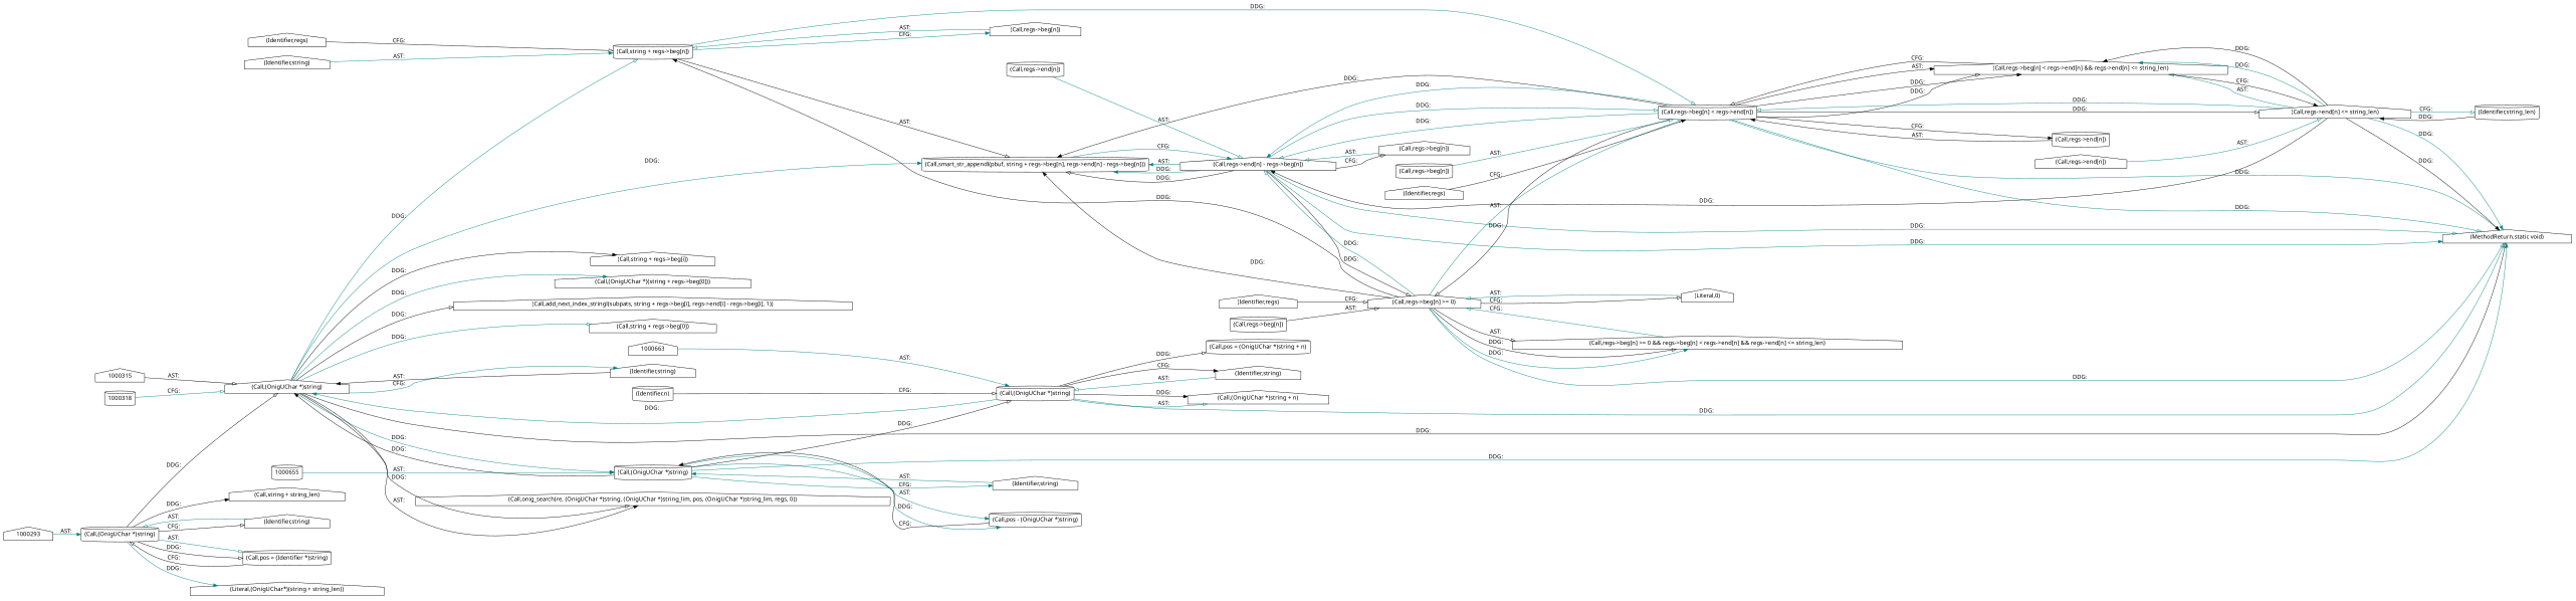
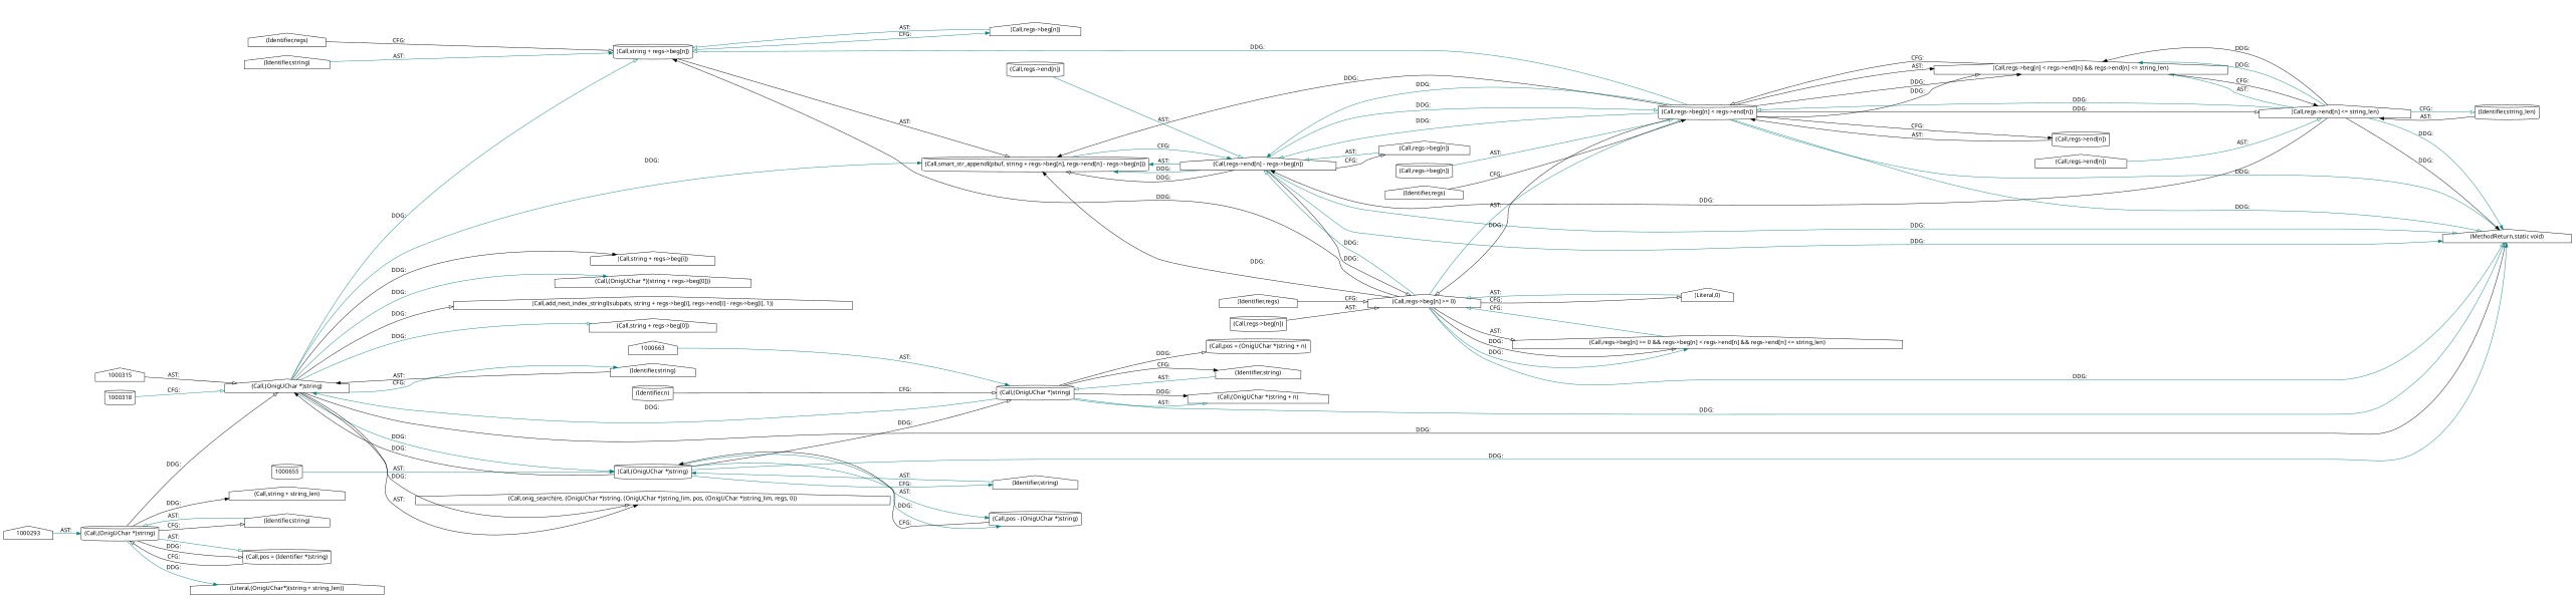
  digraph {
    fontname="Noto Sans"
    rankdir=LR
    node [fontname="Noto Sans" shape=house]
    edge [arrowhead=onormal color=teal fontname="Noto Sans"]
    n1 [label="(Call,string + regs->beg[n])" shape=cylinder]
    n2 [label="(Call,smart_str_appendl(pbuf, string + regs->beg[n], regs->end[n] - regs->beg[n]))" shape=cylinder]
    n3 [label="(Call,regs->beg[n])"]
    n4 [label="(Call,regs->end[n] - regs->beg[n])"]
    n5 [label="(Call,(OnigUChar *)string)"]
    n6 [label="(Call,(OnigUChar *)string)" shape=cylinder]
    n7 [label="(Call,(OnigUChar *)(string + regs->beg[0]))"]
    n8 [label="(Call,onig_search(re, (OnigUChar *)string, (OnigUChar *)string_lim, pos, (OnigUChar *)string_lim, regs, 0))"]
    n9 [label="(Call,add_next_index_stringl(subpats, string + regs->beg[i], regs->end[i] - regs->beg[i], 1))"]
    n10 [label="(Call,string + regs->beg[0])"]
    n11 [label="(Identifier,string)"]
    n12 [label="(Call,string + regs->beg[i])"]
    n13 [label="(MethodReturn,static void)"]
    n14 [label="(Call,(OnigUChar *)string)" shape=cylinder]
    n15 [label="(Identifier,string)"]
    n16 [label="(Call,pos - (OnigUChar *)string)" shape=cylinder]
    n17 [label="(Call,pos = (OnigUChar *)string + n)" shape=cylinder]
    n18 [label="(Call,(OnigUChar *)string + n)"]
    n19 [label="(Identifier,string)"]
    n20 [label="(Call,(OnigUChar *)string)" shape=cylinder]
    n21 [label="(Identifier,string)"]
    n22 [label="(Call,string + string_len)"]
    n23 [label="(Call,pos = (Identifier *)string)" shape=cylinder]
    n24 [label="(Literal,(OnigUChar*)(string + string_len))"]
    n25 [label="(Call,regs->beg[n] >= 0)"]
    n26 [label="(Call,regs->beg[n] < regs->end[n])" shape=cylinder]
    n27 [label="(Literal,0)"]
    n28 [label="(Call,regs->beg[n] >= 0 && regs->beg[n] < regs->end[n] && regs->end[n] <= string_len)"]
    n29 [label="(Call,regs->beg[n])"]
    n30 [label="(Call,regs->end[n] <= string_len)"]
    n31 [label="(Call,regs->end[n])" shape=cylinder]
    n32 [label="(Call,regs->beg[n] < regs->end[n] && regs->end[n] <= string_len)"]
    n33 [label="(Identifier,string_len)" shape=cylinder]
    n34 [label="(Identifier,regs)"]
    n35 [label="(Call,regs->end[n])"]
    n36 [label="(Call,regs->beg[n])" shape=cylinder]
    n37 [label="(Identifier,string)"]
    n38 [label="(Call,regs->beg[n])" shape=cylinder]
    n39 [label="(Identifier,n)" shape=cylinder]
    n40 [label="(Call,regs->end[n])" shape=cylinder]
    n41 [label="(Identifier,regs)"]
    n42 [label="(Identifier,regs)"]
    1000315
    1000318 [shape=cylinder]
    1000655 [shape=cylinder]
    1000663
    1000293
    n1 -> n2 [color=black label="AST: "]
    n1 -> n3 [arrowhead=normal label="CFG: "]
    n2 -> n4 [arrowhead=normal label="CFG: "]
    n3 -> n1 [label="AST: "]
    n4 -> n2 [arrowhead=normal label="AST: "]
    n4 -> n2 [arrowhead=normal label="DDG: "]
    n4 -> n2 [color=black label="DDG: "]
    n4 -> n13 [arrowhead=normal label="DDG: "]
    n4 -> n13 [label="DDG: "]
    n4 -> n25 [color=black label="DDG: "]
    n4 -> n26 [label="DDG: "]
    n4 -> n29 [color=black label="CFG: "]
    n5 -> n1 [label="DDG: "]
    n5 -> n2 [arrowhead=normal label="DDG: "]
    n5 -> n6 [arrowhead=normal label="DDG: "]
    n5 -> n7 [arrowhead=normal label="DDG: "]
    n5 -> n8 [arrowhead=normal color=black label="AST: "]
    n5 -> n8 [color=black label="DDG: "]
    n5 -> n9 [color=black label="DDG: "]
    n5 -> n10 [label="DDG: "]
    n5 -> n11 [arrowhead=normal label="CFG: "]
    n5 -> n12 [arrowhead=normal color=black label="DDG: "]
    n5 -> n13 [color=black label="DDG: "]
    n6 -> n5 [arrowhead=normal color=black label="DDG: "]
    n6 -> n13 [arrowhead=normal label="DDG: "]
    n6 -> n14 [color=black label="DDG: "]
    n6 -> n15 [arrowhead=normal label="CFG: "]
    n6 -> n16 [arrowhead=normal label="AST: "]
    n6 -> n16 [arrowhead=normal label="DDG: "]
    n11 -> n5 [arrowhead=normal color=black label="AST: "]
    n14 -> n5 [arrowhead=normal label="DDG: "]
    n14 -> n13 [label="DDG: "]
    n14 -> n17 [color=black label="DDG: "]
    n14 -> n18 [label="AST: "]
    n14 -> n18 [arrowhead=normal color=black label="DDG: "]
    n14 -> n19 [arrowhead=normal color=black label="CFG: "]
    n15 -> n6 [arrowhead=normal label="AST: "]
    n16 -> n6 [arrowhead=normal color=black label="CFG: "]
    n19 -> n14 [label="AST: "]
    n20 -> n5 [color=black label="DDG: "]
    n20 -> n21 [color=black label="CFG: "]
    n20 -> n22 [arrowhead=normal color=black label="DDG: "]
    n20 -> n23 [label="AST: "]
    n20 -> n23 [color=black label="DDG: "]
    n20 -> n24 [arrowhead=normal label="DDG: "]
    n21 -> n20 [label="AST: "]
    n23 -> n20 [color=black label="CFG: "]
    n25 -> n1 [arrowhead=normal color=black label="DDG: "]
    n25 -> n2 [arrowhead=normal color=black label="DDG: "]
    n25 -> n4 [label="DDG: "]
    n25 -> n13 [label="DDG: "]
    n25 -> n26 [label="AST: "]
    n25 -> n27 [color=black label="CFG: "]
    n25 -> n28 [color=black label="AST: "]
    n25 -> n28 [color=black label="DDG: "]
    n25 -> n28 [arrowhead=normal label="DDG: "]
-   n1 -> n26 [label="DDG: "]
+   n26 -> n1 [label="DDG: "]
    n26 -> n2 [arrowhead=normal color=black label="DDG: "]
    n26 -> n4 [label="DDG: "]
    n26 -> n4 [arrowhead=normal label="DDG: "]
    n26 -> n13 [label="DDG: "]
    n26 -> n13 [label="DDG: "]
    n26 -> n25 [color=black label="DDG: "]
    n26 -> n30 [color=black label="DDG: "]
    n26 -> n31 [arrowhead=normal color=black label="CFG: "]
    n26 -> n32 [arrowhead=normal color=black label="AST: "]
    n26 -> n32 [arrowhead=normal color=black label="DDG: "]
    n26 -> n32 [color=black label="DDG: "]
    n27 -> n25 [label="AST: "]
    n28 -> n25 [label="CFG: "]
    n29 -> n4 [label="AST: "]
    n30 -> n4 [arrowhead=normal color=black label="DDG: "]
    n30 -> n13 [arrowhead=normal label="DDG: "]
    n30 -> n13 [arrowhead=normal color=black label="DDG: "]
    n30 -> n26 [label="DDG: "]
    n30 -> n32 [label="AST: "]
    n30 -> n32 [arrowhead=normal color=black label="DDG: "]
    n30 -> n32 [arrowhead=normal label="DDG: "]
    n30 -> n33 [label="CFG: "]
    n31 -> n26 [arrowhead=normal color=black label="AST: "]
    n32 -> n26 [color=black label="CFG: "]
    n32 -> n30 [arrowhead=normal color=black label="CFG: "]
-   n33 -> n30 [arrowhead=normal color=black label="DDG: "]
+   n33 -> n30 [arrowhead=normal color=black label="AST: "]
    n34 -> n1 [color=black label="CFG: "]
    n35 -> n30 [label="AST: "]
    n36 -> n26 [label="AST: "]
    n37 -> n1 [arrowhead=normal label="AST: "]
    n38 -> n25 [color=black label="AST: "]
    n39 -> n14 [color=black label="CFG: "]
    n40 -> n4 [label="AST: "]
    n41 -> n26 [arrowhead=normal color=black label="CFG: "]
    n42 -> n25 [color=black label="CFG: "]
    1000315 -> n5 [color=black label="AST: "]
    1000318 -> n5 [label="CFG: "]
    1000655 -> n6 [arrowhead=normal label="AST: "]
    1000663 -> n14 [arrowhead=normal label="AST: "]
    1000293 -> n20 [arrowhead=normal label="AST: "]
  }
